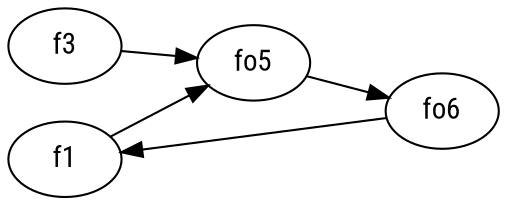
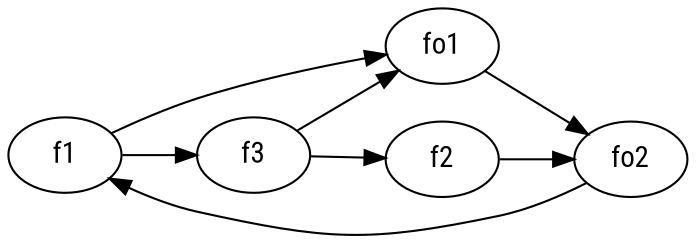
  strict digraph {
    fontname="Roboto Condensed"
    rankdir=LR
    node [fontname="Roboto Condensed"]
    edge [fontname="Roboto Condensed" weight=2]
    f1
    f3
-   fo1 [label=fo5]
-   fo2 [label=fo6]
+   fo1
+   f2
+   fo2
+   f1 -> f3
    f1 -> fo1
    f3 -> fo1
+   f3 -> f2
    fo1 -> fo2
+   f2 -> fo2
    fo2 -> f1
  }
